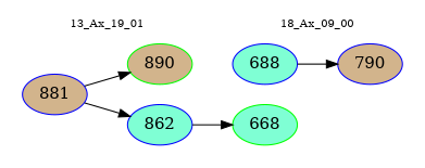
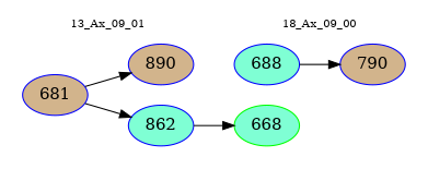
  digraph {
    rankdir=LR
    node [color=blue fillcolor=aquamarine style=filled]
    edge [color=black]
    n1 [label=688]
    n2 [color=green label=668]
    n3 [fillcolor=tan label=790]
-   n4 [fillcolor=tan label=881]
+   n4 [fillcolor=tan label=681]
    n5 [label=862]
-   n6 [color=green fillcolor=tan label=890]
+   n6 [fillcolor=tan label=890]
    subgraph cluster_1 {
      color=white
      fontsize=10
      label="18_Ax_09_00"
      n1
      n2
      n3
    }
    subgraph cluster_2 {
      color=white
      fontsize=10
-     label="13_Ax_19_01"
+     label="13_Ax_09_01"
      n4
      n5
      n6
    }
    n1 -> n3
    n4 -> n5
    n4 -> n6
    n5 -> n2
  }
